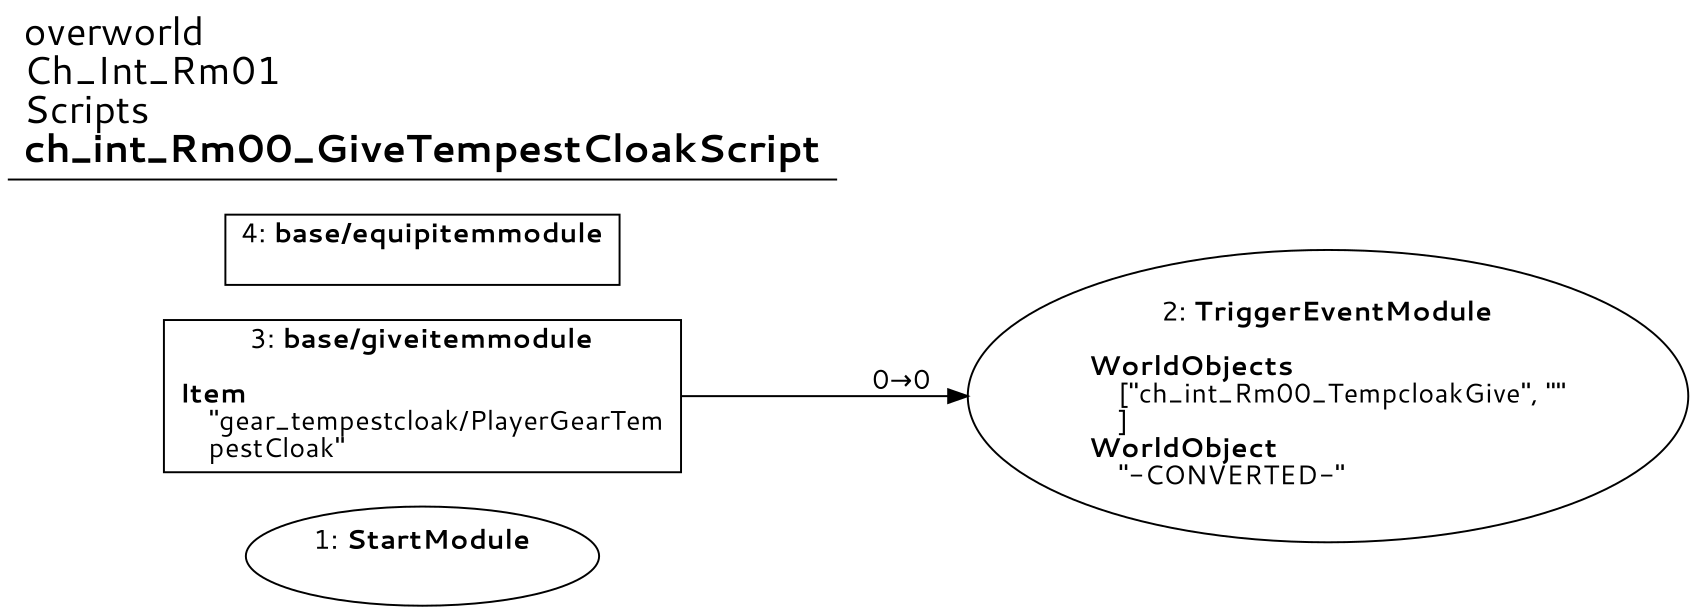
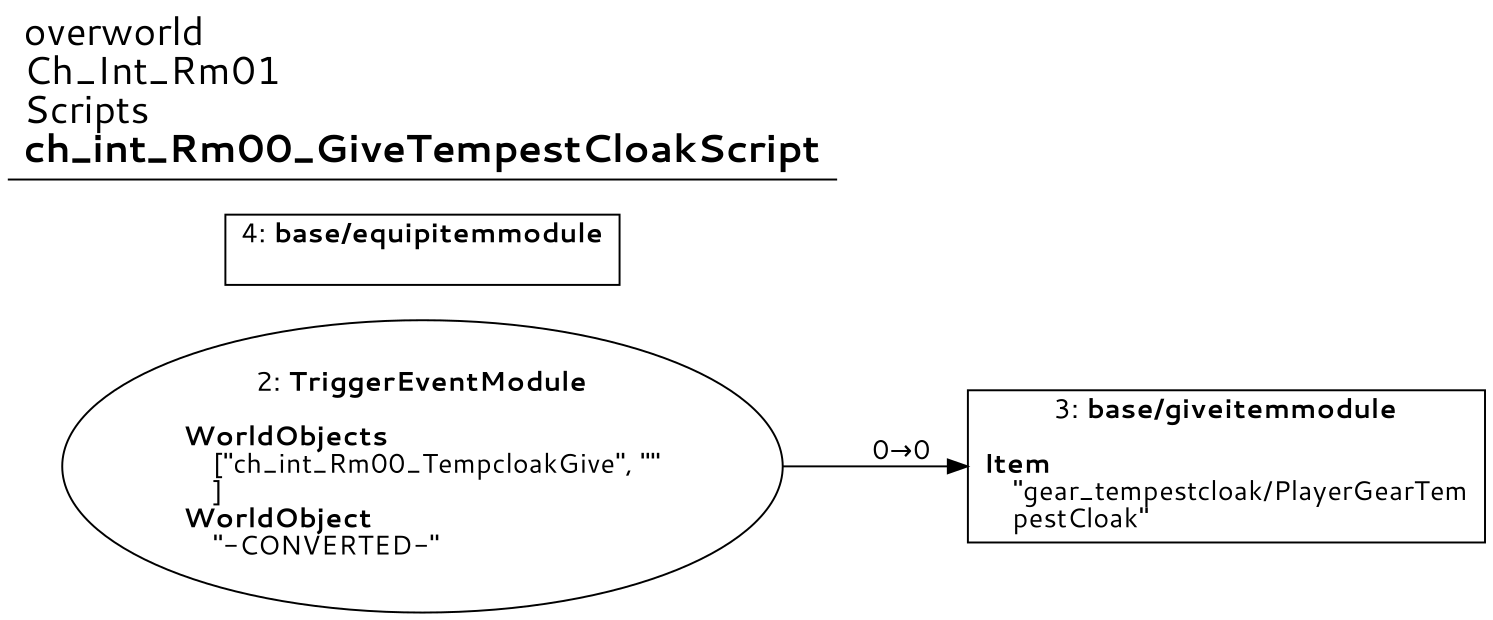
  digraph {
    fontname="Segoe UI"
    splines=spline
    rankdir=LR
    node [fontname="Segoe UI" shape=oval]
-   n1 [label=<1: <b>StartModule</b><br/><br/>>]
    n2 [label=<2: <b>TriggerEventModule</b><br/><br/><b>WorldObjects</b><br align="left"/>    [&quot;ch_int_Rm00_TempcloakGive&quot;, &quot;&quot;<br align="left"/>    ]<br align="left"/><b>WorldObject</b><br align="left"/>    &quot;-CONVERTED-&quot;<br align="left"/>>]
    n3 [label=<3: <b>base/giveitemmodule</b><br/><br/><b>Item</b><br align="left"/>    &quot;gear_tempestcloak/PlayerGearTem<br align="left"/>    pestCloak&quot;<br align="left"/>> shape=box]
    n4 [label=<4: <b>base/equipitemmodule</b><br/><br/>> shape=box]
    n5 [label=<<font point-size="20">overworld<br align="left"/>Ch_Int_Rm01<br align="left"/>Scripts<br align="left"/><b>ch_int_Rm00_GiveTempestCloakScript</b><br align="left"/></font>> shape=underline]
-   n3 -> n2 [fontname="Segoe UI" label="0→0"]
+   n2 -> n3 [fontname="Segoe UI" label="0→0"]
  }
